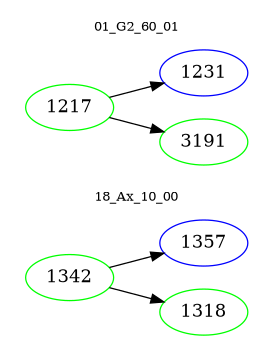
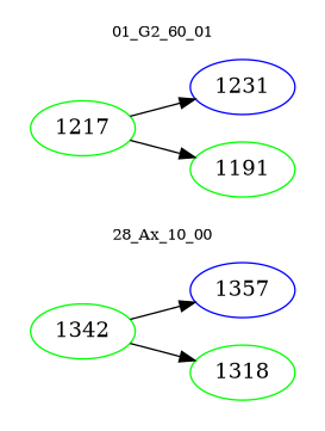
  digraph {
    rankdir=LR
    node [color=green]
    edge [color=black]
    n1 [label=1342]
    n2 [label=1318]
    n3 [color=blue label=1357]
    n4 [label=1217]
-   n5 [label=3191]
+   n5 [label=1191]
    n6 [color=blue label=1231]
    subgraph cluster_1 {
      color=white
      fontsize=10
-     label="18_Ax_10_00"
+     label="28_Ax_10_00"
      n1
      n2
      n3
    }
    subgraph cluster_2 {
      color=white
      fontsize=10
      label="01_G2_60_01"
      n4
      n5
      n6
    }
    n1 -> n2
    n1 -> n3
    n4 -> n5
    n4 -> n6
  }
